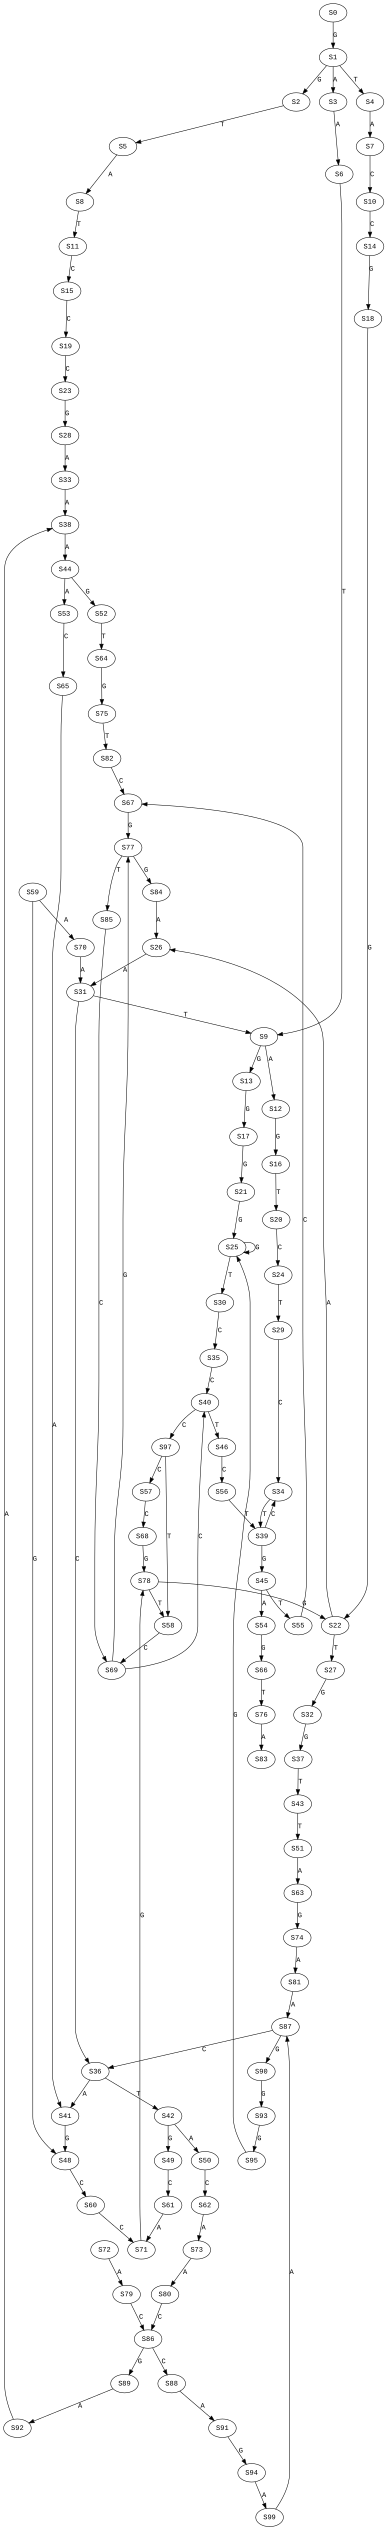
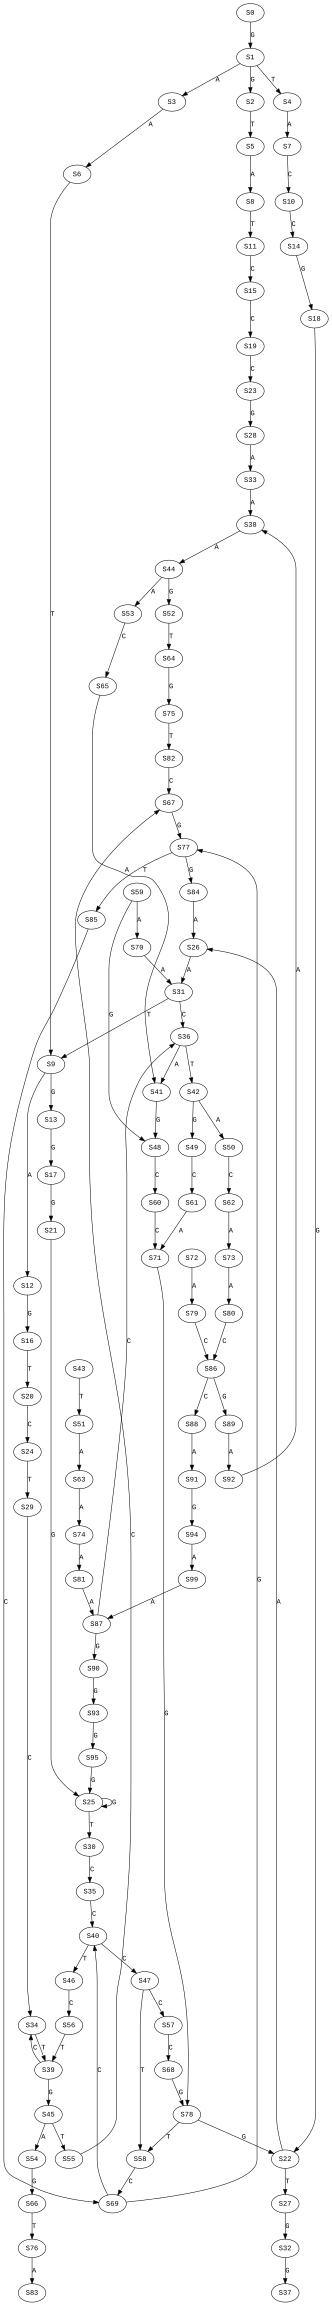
  strict digraph {
    fontname="Liberation Mono"
    node [fontname="Liberation Mono"]
    edge [fontname="Liberation Mono"]
    S0
    S1
    S2
    S3
    S4
    S5
    S6
    S7
    S8
    S9
    S10
    S11
    S12
    S13
    S14
    S15
    S16
    S17
    S18
    S19
    S20
    S21
    S22
    S23
    S24
    S25
    S26
    S27
    S28
    S29
    S30
    S31
    S32
    S33
    S34
    S35
    S36
    S37
    S38
    S39
    S40
    S41
    S42
    S43
    S44
    S45
    S46
-   S47 [label=S97]
+   S47
    S48
    S49
    S50
    S51
    S52
    S53
    S54
    S55
    S56
    S57
    S58
    S60
    S61
    S62
    S63
    S64
    S65
    S66
    S67
    S68
    S69
    S59
    S70
    S71
    S73
    S74
    S75
    S76
    S77
    S78
    S72
    S79
    S80
    S81
    S82
    S83
    S84
    S85
    S86
    S87
    S88
    S89
    S90
    S91
    S92
    S93
    S94
    S95
    n97 [label=S99]
    S0 -> S1 [label=G]
    S1 -> S2 [label=G]
    S1 -> S3 [label=A]
    S1 -> S4 [label=T]
    S2 -> S5 [label=T]
    S3 -> S6 [label=A]
    S4 -> S7 [label=A]
    S5 -> S8 [label=A]
    S6 -> S9 [label=T]
    S7 -> S10 [label=C]
    S8 -> S11 [label=T]
    S9 -> S12 [label=A]
    S9 -> S13 [label=G]
    S10 -> S14 [label=C]
    S11 -> S15 [label=C]
    S12 -> S16 [label=G]
    S13 -> S17 [label=G]
    S14 -> S18 [label=G]
    S15 -> S19 [label=C]
    S16 -> S20 [label=T]
    S17 -> S21 [label=G]
    S18 -> S22 [label=G]
    S19 -> S23 [label=C]
    S20 -> S24 [label=C]
    S21 -> S25 [label=G]
    S22 -> S26 [label=A]
    S22 -> S27 [label=T]
    S23 -> S28 [label=G]
    S24 -> S29 [label=T]
    S25 -> S25 [label=G]
    S25 -> S30 [label=T]
    S26 -> S31 [label=A]
    S27 -> S32 [label=G]
    S28 -> S33 [label=A]
    S29 -> S34 [label=C]
    S30 -> S35 [label=C]
    S31 -> S9 [label=T]
    S31 -> S36 [label=C]
    S32 -> S37 [label=G]
    S33 -> S38 [label=A]
    S34 -> S39 [label=T]
    S35 -> S40 [label=C]
    S36 -> S41 [label=A]
    S36 -> S42 [label=T]
-   S37 -> S43 [label=T]
    S38 -> S44 [label=A]
    S39 -> S34 [label=C]
    S39 -> S45 [label=G]
    S40 -> S46 [label=T]
    S40 -> S47 [label=C]
    S41 -> S48 [label=G]
    S42 -> S49 [label=G]
    S42 -> S50 [label=A]
    S43 -> S51 [label=T]
    S44 -> S52 [label=G]
    S44 -> S53 [label=A]
    S45 -> S54 [label=A]
    S45 -> S55 [label=T]
    S46 -> S56 [label=C]
    S47 -> S57 [label=C]
    S47 -> S58 [label=T]
    S48 -> S60 [label=C]
    S49 -> S61 [label=C]
    S50 -> S62 [label=C]
    S51 -> S63 [label=A]
    S52 -> S64 [label=T]
    S53 -> S65 [label=C]
    S54 -> S66 [label=G]
    S55 -> S67 [label=C]
    S56 -> S39 [label=T]
    S57 -> S68 [label=C]
    S58 -> S69 [label=C]
    S60 -> S71 [label=C]
    S61 -> S71 [label=A]
    S62 -> S73 [label=A]
-   S63 -> S74 [label=G]
+   S63 -> S74 [label=A]
    S64 -> S75 [label=G]
    S65 -> S41 [label=A]
    S66 -> S76 [label=T]
    S67 -> S77 [label=G]
    S68 -> S78 [label=G]
    S69 -> S40 [label=C]
    S69 -> S77 [label=G]
    S59 -> S48 [label=G]
    S59 -> S70 [label=A]
    S70 -> S31 [label=A]
    S71 -> S78 [label=G]
    S73 -> S80 [label=A]
    S74 -> S81 [label=A]
    S75 -> S82 [label=T]
    S76 -> S83 [label=A]
    S77 -> S84 [label=G]
    S77 -> S85 [label=T]
    S78 -> S22 [label=G]
    S78 -> S58 [label=T]
    S72 -> S79 [label=A]
    S79 -> S86 [label=C]
    S80 -> S86 [label=C]
    S81 -> S87 [label=A]
    S82 -> S67 [label=C]
    S84 -> S26 [label=A]
    S85 -> S69 [label=C]
    S86 -> S88 [label=C]
    S86 -> S89 [label=G]
    S87 -> S36 [label=C]
    S87 -> S90 [label=G]
    S88 -> S91 [label=A]
    S89 -> S92 [label=A]
    S90 -> S93 [label=G]
    S91 -> S94 [label=G]
    S92 -> S38 [label=A]
    S93 -> S95 [label=G]
    S94 -> n97 [label=A]
    S95 -> S25 [label=G]
    n97 -> S87 [label=A]
  }
